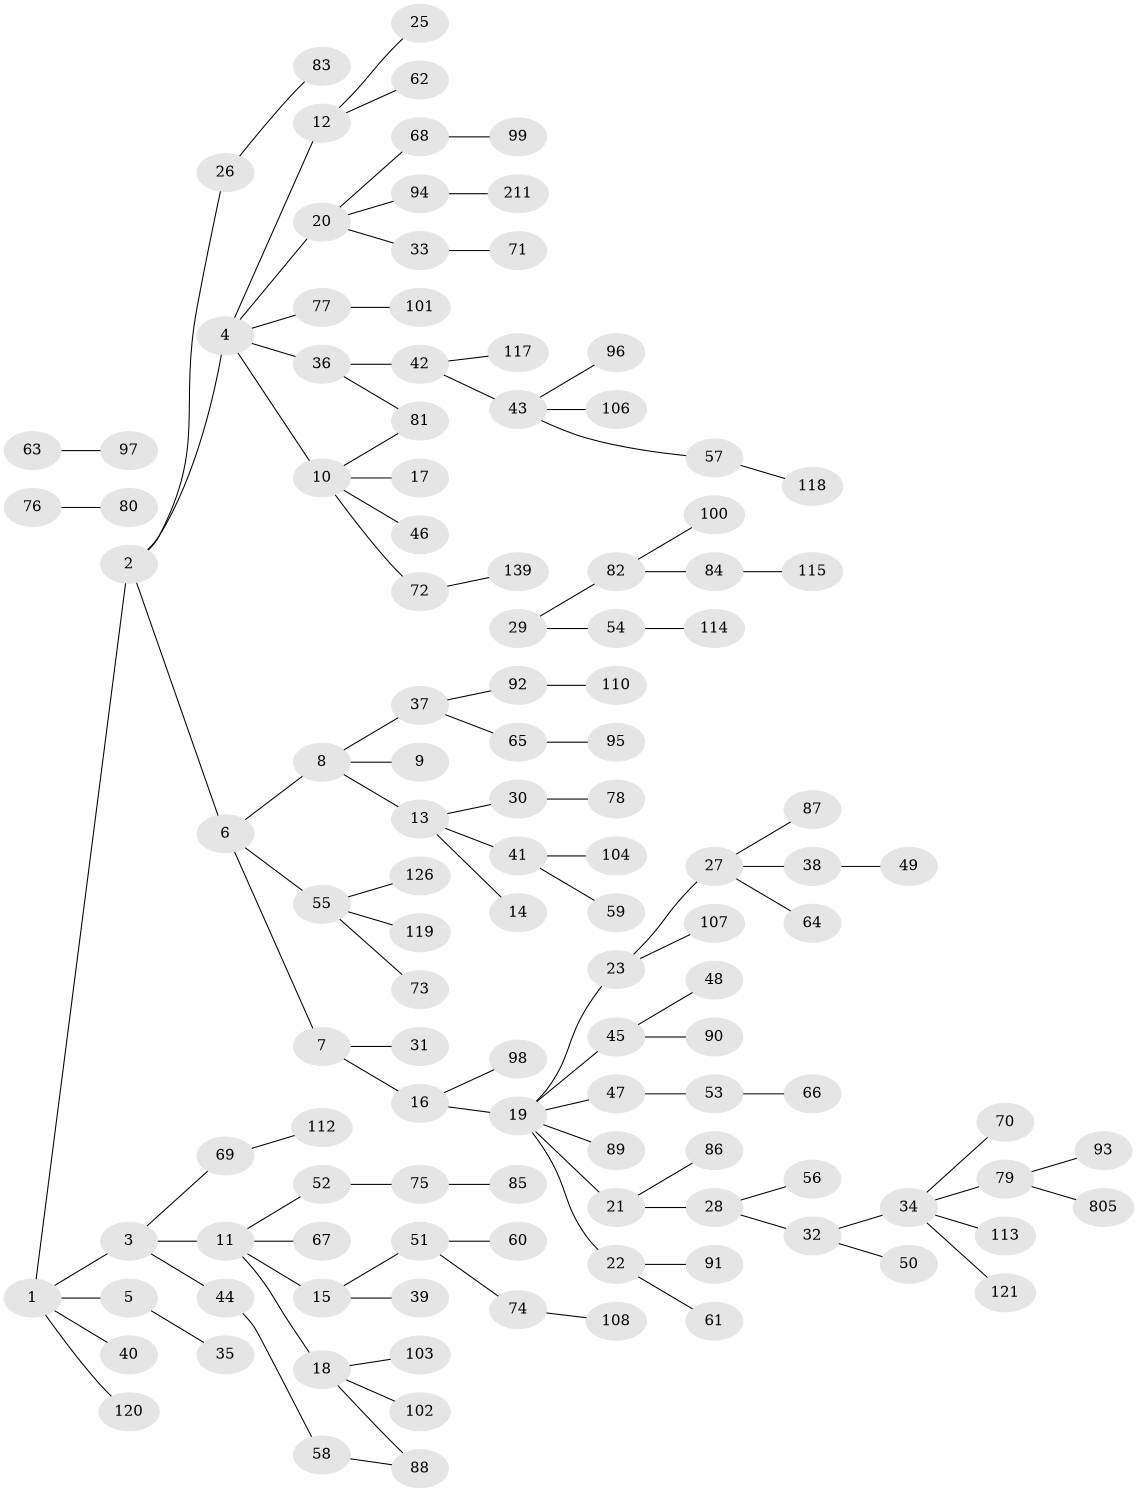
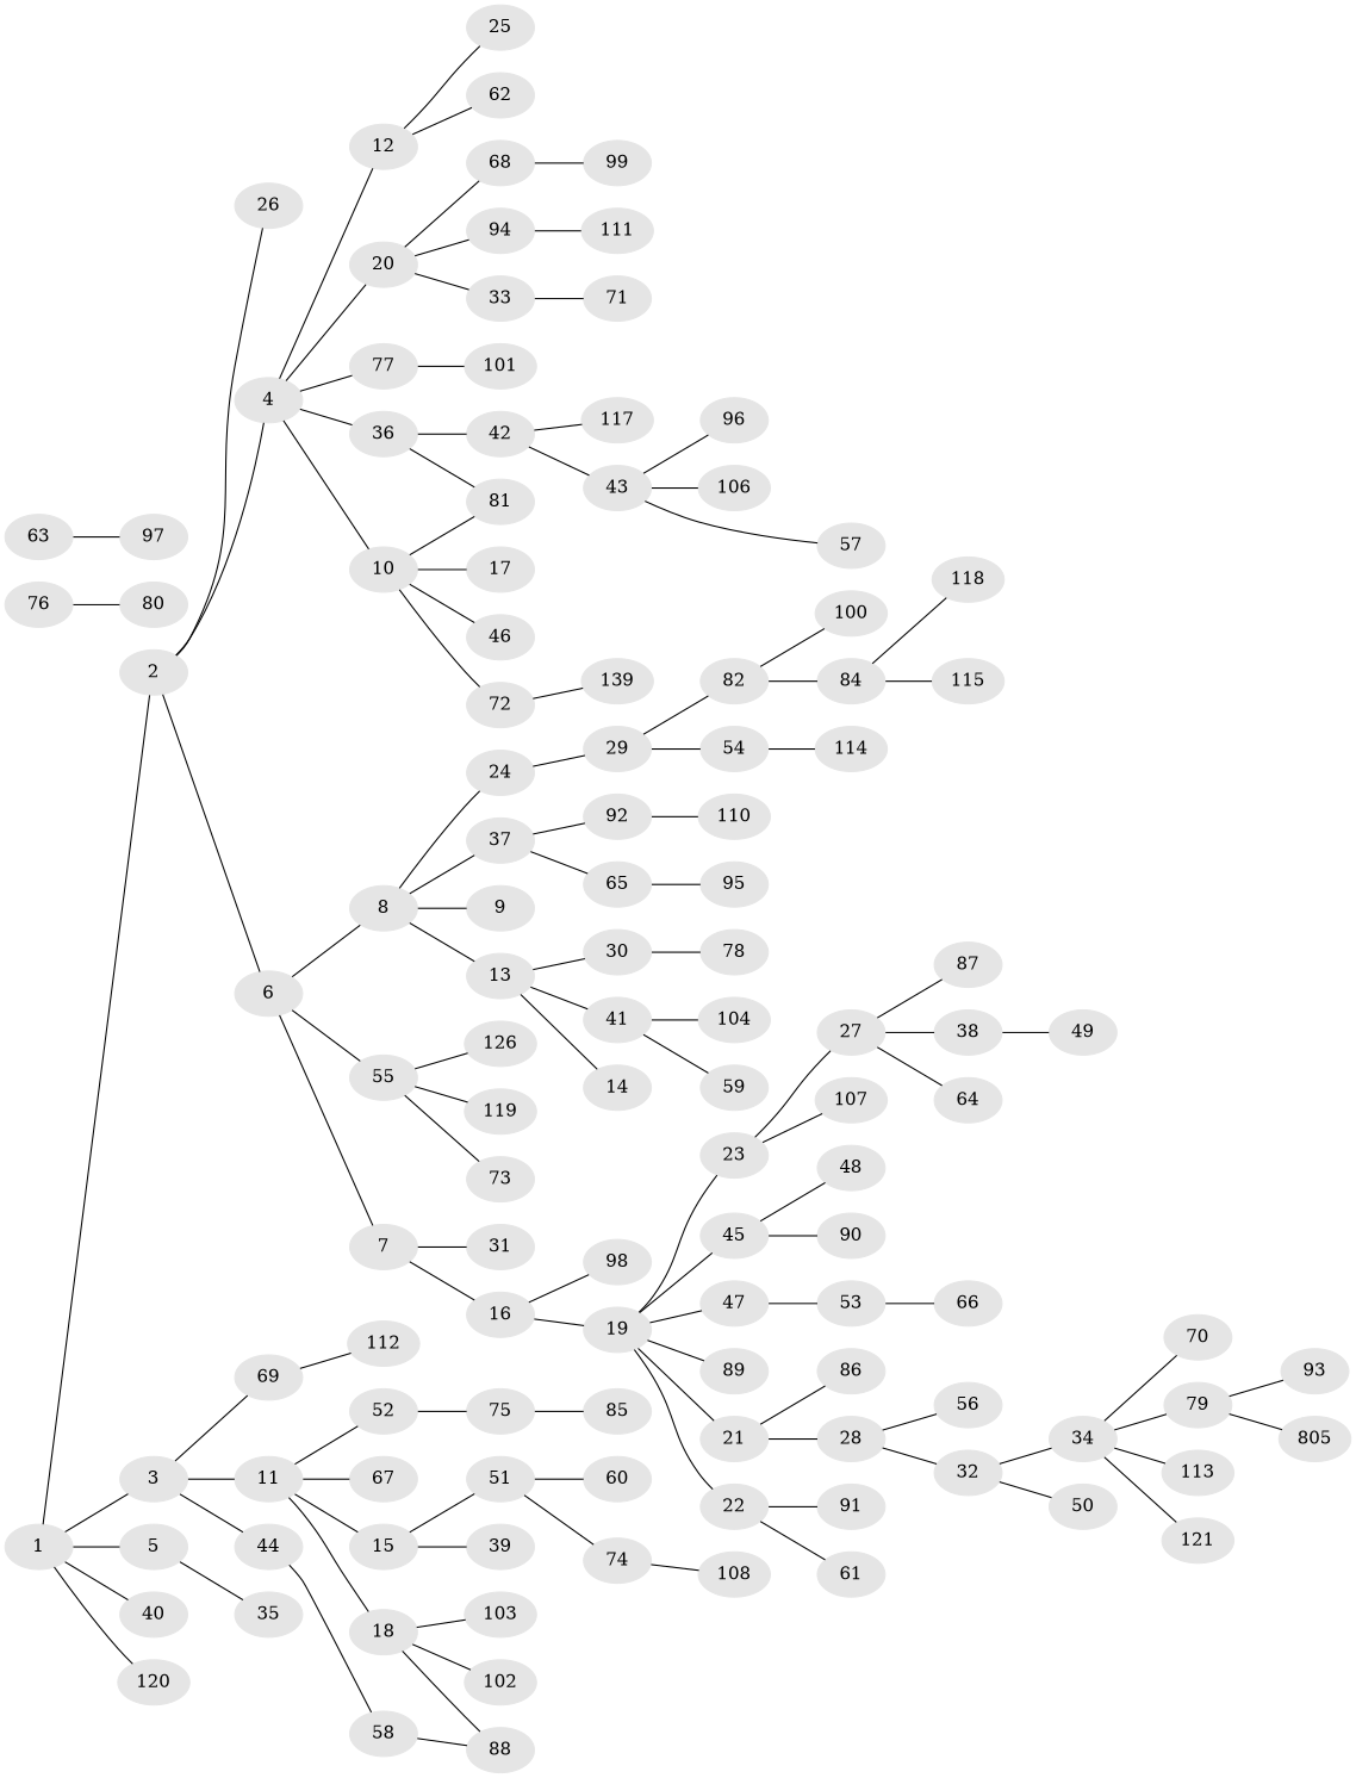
  graph {
    rankdir=LR
    node [color=gray90 style=filled]
    1
    2
    3
    5
    40
    120
    4
    6
    26
    11
    44
    69
    35
    10
    12
    20
    36
    77
    7
    8
    55
-   83
    15
    18
    52
    67
    58
    112
    17
    46
    72
    81
    25
    62
    33
    68
    94
    42
    101
    16
    31
    9
    13
+   24
    37
    73
    n47 [label=126]
    119
    19
    98
    14
    30
    41
    29
    65
    92
    n57 [label=139]
    39
    51
    88
    102
    103
    75
    78
    59
    104
    76
    80
    60
    74
    21
    22
    23
    45
    47
    89
    28
    86
    61
    91
    27
    107
    48
    90
    53
    71
    99
-   111 [label=211]
+   111
    32
    56
    38
    64
    87
    54
    82
    49
    34
    50
    114
    84
    100
    70
    79
    113
    121
    93
    n107 [label=805]
    43
    117
    95
    110
    57
    96
    106
    66
    108
    85
    63
    97
    115
    118
    1 -- 2
    1 -- 3
    1 -- 5
    1 -- 40
    1 -- 120
    2 -- 4
    2 -- 6
    2 -- 26
    3 -- 11
    3 -- 44
    3 -- 69
    5 -- 35
    4 -- 10
    4 -- 12
    4 -- 20
    4 -- 36
    4 -- 77
    6 -- 7
    6 -- 8
    6 -- 55
-   26 -- 83
    11 -- 15
    11 -- 18
    11 -- 52
    11 -- 67
    44 -- 58
    69 -- 112
    10 -- 17
    10 -- 46
    10 -- 72
    10 -- 81
    12 -- 25
    12 -- 62
    20 -- 33
    20 -- 68
    20 -- 94
    36 -- 81
    36 -- 42
    77 -- 101
    7 -- 16
    7 -- 31
    8 -- 9
    8 -- 13
+   8 -- 24
    8 -- 37
    55 -- 73
    55 -- n47
    55 -- 119
    15 -- 39
    15 -- 51
    18 -- 88
    18 -- 102
    18 -- 103
    52 -- 75
    58 -- 88
    72 -- n57
    33 -- 71
    68 -- 99
    94 -- 111
    42 -- 43
    42 -- 117
    16 -- 19
    16 -- 98
    13 -- 14
    13 -- 30
    13 -- 41
+   24 -- 29
    37 -- 65
    37 -- 92
    19 -- 21
    19 -- 22
    19 -- 23
    19 -- 45
    19 -- 47
    19 -- 89
    30 -- 78
    41 -- 59
    41 -- 104
    29 -- 54
    29 -- 82
    65 -- 95
    92 -- 110
    51 -- 60
    51 -- 74
    75 -- 85
    76 -- 80
    74 -- 108
    21 -- 28
    21 -- 86
    22 -- 61
    22 -- 91
    23 -- 27
    23 -- 107
    45 -- 48
    45 -- 90
    47 -- 53
    28 -- 32
    28 -- 56
    27 -- 38
    27 -- 64
    27 -- 87
    53 -- 66
    32 -- 34
    32 -- 50
    38 -- 49
    54 -- 114
    82 -- 84
    82 -- 100
    34 -- 70
    34 -- 79
    34 -- 113
    34 -- 121
    84 -- 115
-   57 -- 118
+   84 -- 118
    79 -- 93
    79 -- n107
    43 -- 57
    43 -- 96
    43 -- 106
    63 -- 97
  }
